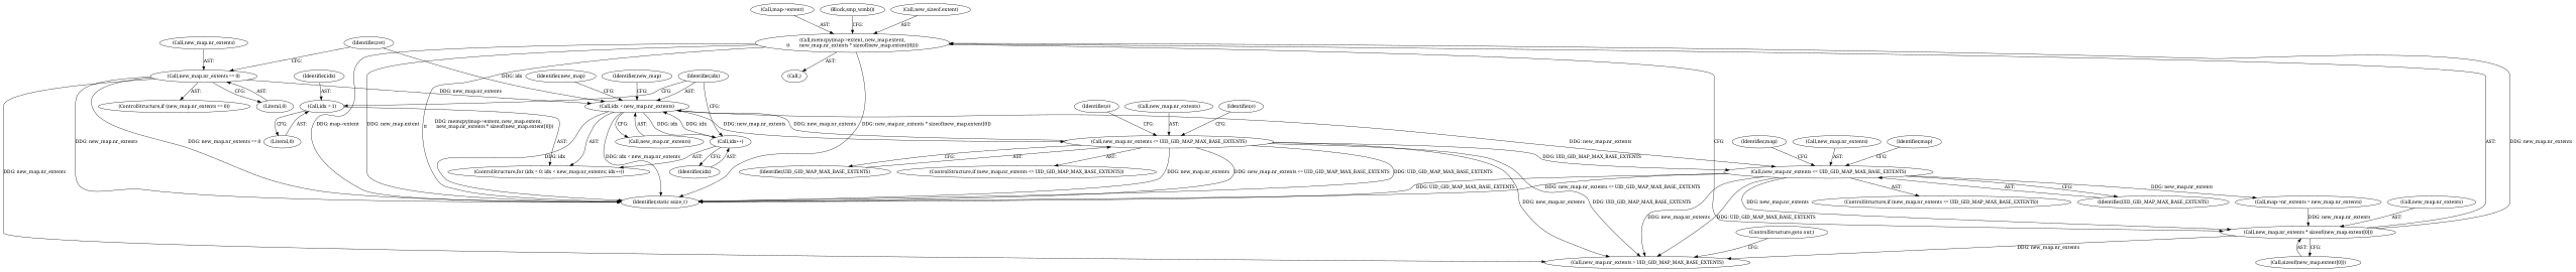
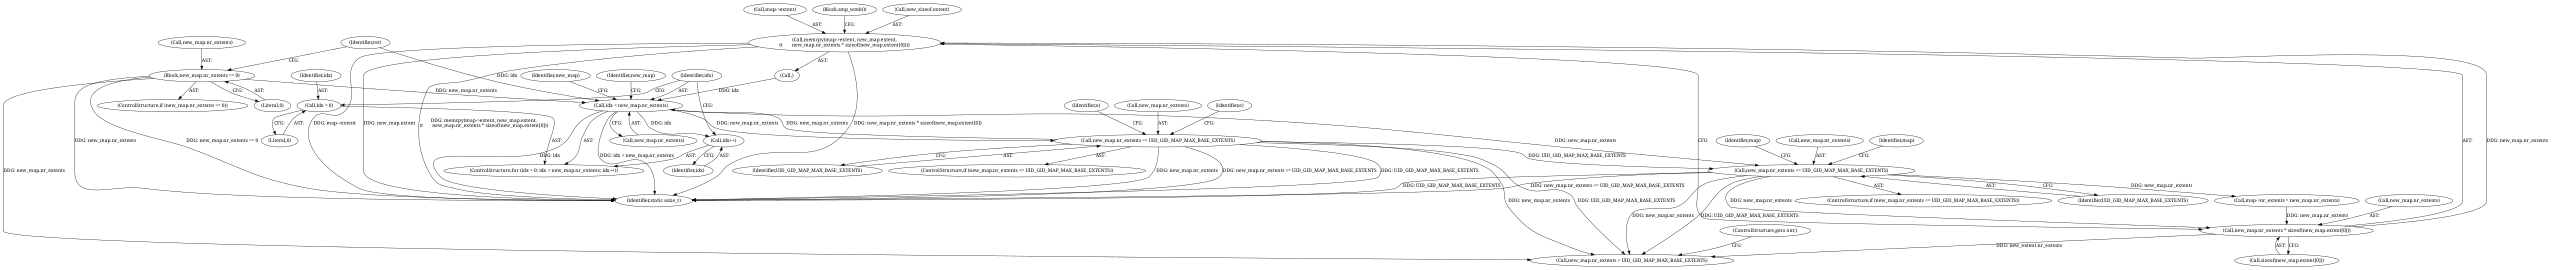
  digraph {
    fontname="Noto Serif"
    node [fontname="Noto Serif"]
    edge [fontname="Noto Serif"]
    n1 [label="(Call,memcpy(map->extent, new_map.extent,\n\t\t       new_map.nr_extents * sizeof(new_map.extent[0])))"]
    n2 [label="(Call,new_map.nr_extents * sizeof(new_map.extent[0]))"]
    n3 [label="(Call,)"]
    n4 [label="(Identifier,static ssize_t)"]
    n5 [label="(Call,sizeof(new_map.extent[0]))"]
    n6 [label="(Call,new_map.nr_extents > UID_GID_MAP_MAX_BASE_EXTENTS)"]
    n7 [label="(Call,map->nr_extents = new_map.nr_extents)"]
    n8 [label="(Call,new_map.nr_extents <= UID_GID_MAP_MAX_BASE_EXTENTS)"]
    n9 [label="(ControlStructure,if (new_map.nr_extents <= UID_GID_MAP_MAX_BASE_EXTENTS))"]
    n10 [label="(Identifier,UID_GID_MAP_MAX_BASE_EXTENTS)"]
    n11 [label="(Call,idx < new_map.nr_extents)"]
    n12 [label="(Call,idx++)"]
    n13 [label="(Call,new_map.nr_extents <= UID_GID_MAP_MAX_BASE_EXTENTS)"]
    n14 [label="(Call,new_map.nr_extents)"]
    n15 [label="(ControlStructure,for (idx = 0; idx < new_map.nr_extents; idx++))"]
    n16 [label="(Identifier,idx)"]
    n17 [label="(Identifier,UID_GID_MAP_MAX_BASE_EXTENTS)"]
    n18 [label="(ControlStructure,if (new_map.nr_extents <= UID_GID_MAP_MAX_BASE_EXTENTS))"]
-   n19 [label="(Call,idx = 1)"]
+   n19 [label="(Call,idx = 0)"]
    n20 [label="(Literal,0)"]
-   n21 [label="(Call,new_map.nr_extents == 0)"]
+   n21 [label="(Block,new_map.nr_extents == 0)"]
    n22 [label="(ControlStructure,if (new_map.nr_extents == 0))"]
    n23 [label="(Literal,0)"]
    n24 [label="(Call,new_map.nr_extents)"]
    n25 [label="(Call,map->extent)"]
    n26 [label="(Call,new_map.nr_extents)"]
    n27 [label="(Call,new_map.nr_extents)"]
    n28 [label="(Identifier,ret)"]
    n29 [label="(Identifier,new_map)"]
    n30 [label="(Identifier,idx)"]
    n31 [label="(Identifier,e)"]
    n32 [label="(Identifier,new_map)"]
    n33 [label="(Identifier,map)"]
    n34 [label="(Call,new_map.nr_extents)"]
    n35 [label="(Identifier,e)"]
    n36 [label="(Block,smp_wmb())"]
    n37 [label="(Identifier,idx)"]
    n38 [label="(Call,new_sizeof.extent)"]
    n39 [label="(ControlStructure,goto out;)"]
    n40 [label="(Identifier,map)"]
    n1 -> n2 [label="CFG: "]
    n1 -> n3 [label="AST: "]
    n1 -> n4 [label="DDG: new_map.nr_extents * sizeof(new_map.extent[0])"]
    n1 -> n4 [label="DDG: map->extent"]
    n1 -> n4 [label="DDG: new_map.extent"]
    n1 -> n4 [label="DDG: memcpy(map->extent, new_map.extent,\n\t\t       new_map.nr_extents * sizeof(new_map.extent[0]))"]
    n2 -> n1 [label="AST: "]
    n2 -> n1 [label="DDG: new_map.nr_extents"]
    n2 -> n5 [label="CFG: "]
-   n2 -> n6 [label="DDG: new_map.nr_extents"]
+   n2 -> n6 [label="DDG: new_extent.nr_extents"]
    n5 -> n2 [label="AST: "]
    n7 -> n2 [label="DDG: new_map.nr_extents"]
    n8 -> n2 [label="DDG: new_map.nr_extents"]
    n8 -> n4 [label="DDG: new_map.nr_extents <= UID_GID_MAP_MAX_BASE_EXTENTS"]
    n8 -> n4 [label="DDG: UID_GID_MAP_MAX_BASE_EXTENTS"]
    n8 -> n6 [label="DDG: new_map.nr_extents"]
    n8 -> n6 [label="DDG: UID_GID_MAP_MAX_BASE_EXTENTS"]
    n8 -> n7 [label="DDG: new_map.nr_extents"]
    n8 -> n9 [label="AST: "]
    n8 -> n10 [label="CFG: "]
    n10 -> n8 [label="AST: "]
    n11 -> n4 [label="DDG: idx"]
    n11 -> n4 [label="DDG: idx < new_map.nr_extents"]
    n11 -> n8 [label="DDG: new_map.nr_extents"]
    n11 -> n12 [label="DDG: idx"]
    n11 -> n13 [label="DDG: new_map.nr_extents"]
    n11 -> n14 [label="CFG: "]
    n11 -> n15 [label="AST: "]
-   n12 -> n11 [label="DDG: idx"]
+   n3 -> n11 [label="DDG: idx"]
    n12 -> n15 [label="AST: "]
    n12 -> n16 [label="CFG: "]
    n13 -> n4 [label="DDG: new_map.nr_extents"]
    n13 -> n4 [label="DDG: new_map.nr_extents <= UID_GID_MAP_MAX_BASE_EXTENTS"]
    n13 -> n4 [label="DDG: UID_GID_MAP_MAX_BASE_EXTENTS"]
    n13 -> n6 [label="DDG: new_map.nr_extents"]
    n13 -> n6 [label="DDG: UID_GID_MAP_MAX_BASE_EXTENTS"]
    n13 -> n8 [label="DDG: UID_GID_MAP_MAX_BASE_EXTENTS"]
    n13 -> n11 [label="DDG: new_map.nr_extents"]
    n13 -> n17 [label="CFG: "]
    n13 -> n18 [label="AST: "]
    n14 -> n11 [label="AST: "]
    n16 -> n12 [label="AST: "]
    n17 -> n13 [label="AST: "]
    n19 -> n15 [label="AST: "]
    n19 -> n20 [label="CFG: "]
    n20 -> n19 [label="AST: "]
    n21 -> n4 [label="DDG: new_map.nr_extents"]
    n21 -> n4 [label="DDG: new_map.nr_extents == 0"]
    n21 -> n6 [label="DDG: new_map.nr_extents"]
    n21 -> n11 [label="DDG: new_map.nr_extents"]
    n21 -> n22 [label="AST: "]
    n21 -> n23 [label="CFG: "]
    n23 -> n21 [label="AST: "]
    n24 -> n21 [label="AST: "]
    n25 -> n1 [label="AST: "]
    n26 -> n2 [label="AST: "]
    n27 -> n13 [label="AST: "]
    n28 -> n11 [label="DDG: idx"]
    n28 -> n21 [label="CFG: "]
    n29 -> n11 [label="CFG: "]
    n30 -> n19 [label="AST: "]
    n31 -> n13 [label="CFG: "]
    n32 -> n11 [label="CFG: "]
    n33 -> n8 [label="CFG: "]
    n34 -> n8 [label="AST: "]
    n35 -> n13 [label="CFG: "]
    n36 -> n1 [label="CFG: "]
    n37 -> n11 [label="AST: "]
    n37 -> n12 [label="CFG: "]
    n37 -> n19 [label="CFG: "]
    n38 -> n1 [label="AST: "]
    n39 -> n6 [label="CFG: "]
    n40 -> n8 [label="CFG: "]
  }
